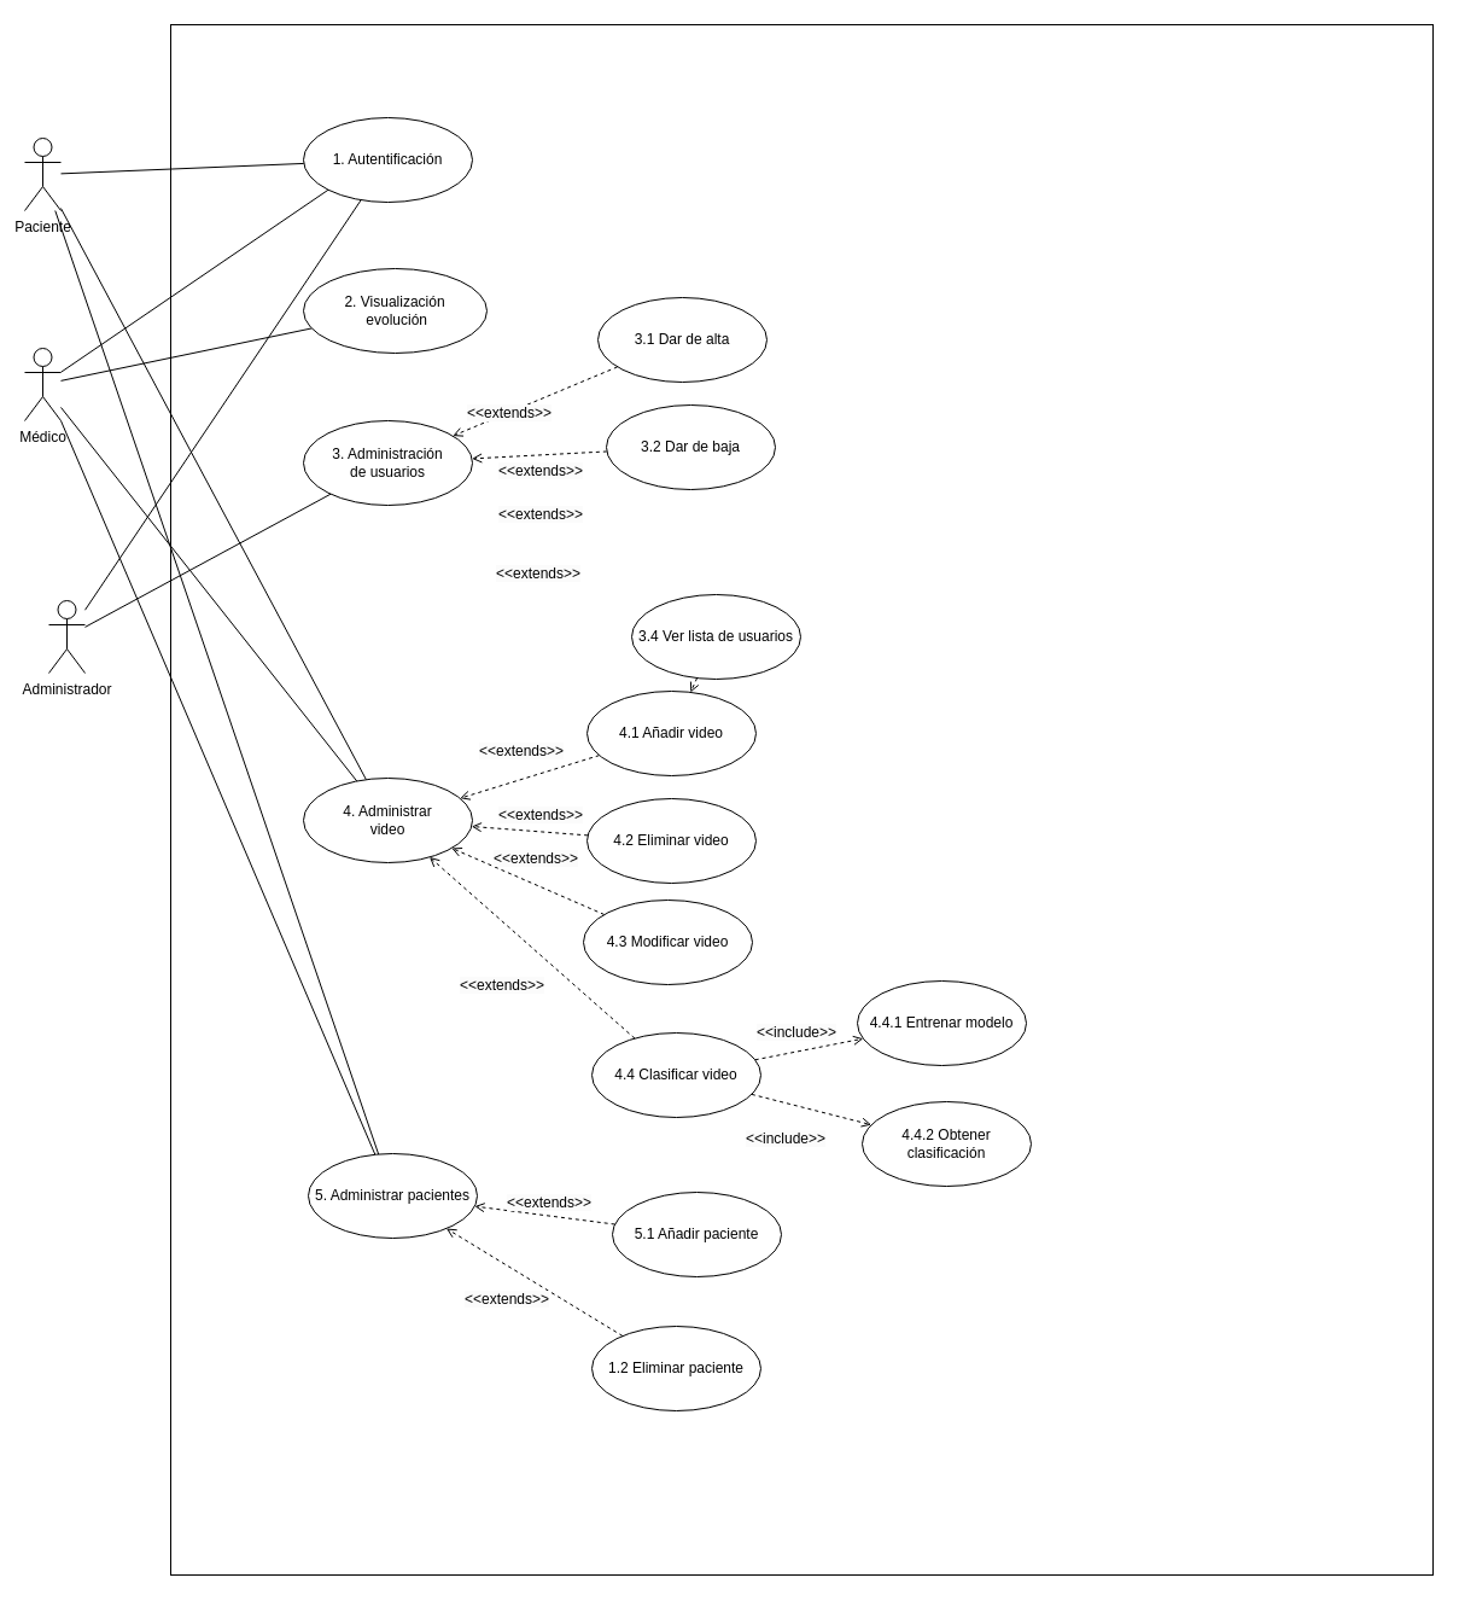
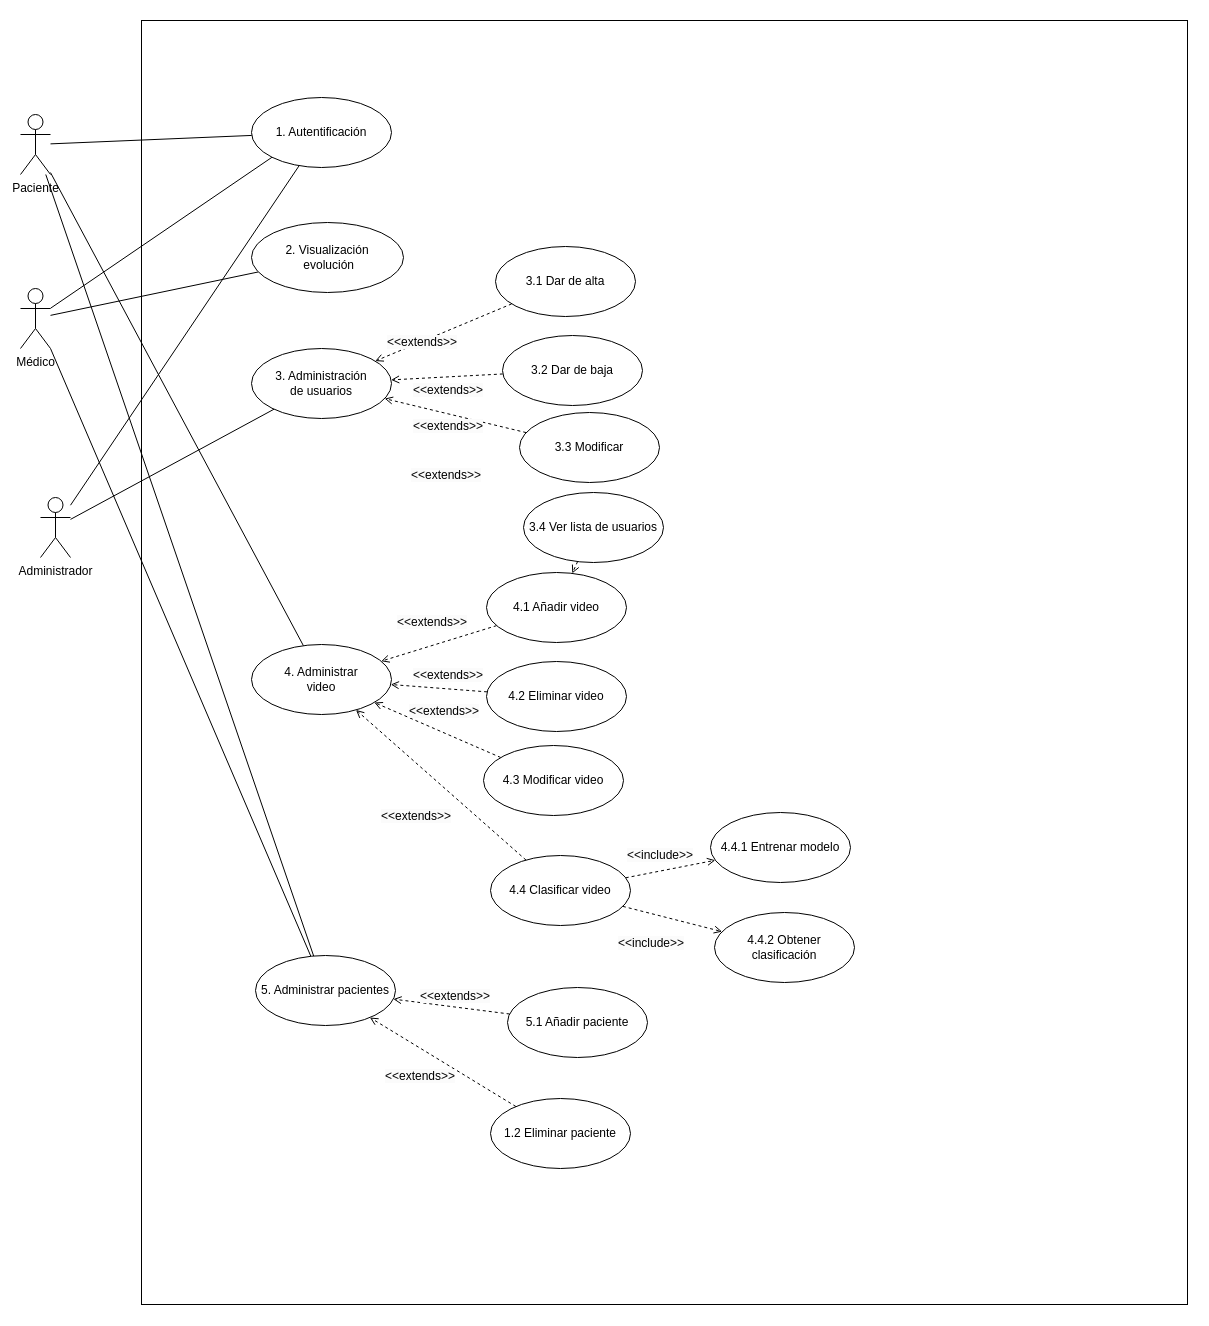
  <mxCell id="0" />
  <mxCell id="1" parent="0" />
  <mxCell id="2" value="" style="rounded=0;whiteSpace=wrap;html=1;" parent="1" vertex="1"><mxGeometry x="141" y="20" width="1046" height="1284" as="geometry" /></mxCell>
  <mxCell id="3" style="rounded=0;orthogonalLoop=1;jettySize=auto;html=1;endArrow=none;endFill=0;" parent="1" source="5" target="49" edge="1"><mxGeometry relative="1" as="geometry" /></mxCell>
  <mxCell id="4" style="rounded=0;orthogonalLoop=1;jettySize=auto;html=1;endArrow=none;endFill=0;" parent="1" source="5" target="18" edge="1"><mxGeometry relative="1" as="geometry" /></mxCell>
  <mxCell id="5" value="Paciente" style="shape=umlActor;verticalLabelPosition=bottom;verticalAlign=top;html=1;" parent="1" vertex="1"><mxGeometry x="20" y="114" width="30" height="60" as="geometry" /></mxCell>
  <mxCell id="6" style="rounded=0;orthogonalLoop=1;jettySize=auto;html=1;endArrow=none;endFill=0;entryX=0;entryY=1;entryDx=0;entryDy=0;" parent="1" source="10" target="13" edge="1"><mxGeometry relative="1" as="geometry" /></mxCell>
  <mxCell id="7" style="rounded=0;orthogonalLoop=1;jettySize=auto;html=1;endArrow=none;endFill=0;" parent="1" source="10" target="16" edge="1"><mxGeometry relative="1" as="geometry" /></mxCell>
- <mxCell id="8" style="rounded=0;orthogonalLoop=1;jettySize=auto;html=1;endArrow=none;endFill=0;" parent="1" source="10" target="18" edge="1"><mxGeometry relative="1" as="geometry" /></mxCell>
  <mxCell id="9" style="rounded=0;orthogonalLoop=1;jettySize=auto;html=1;exitX=1;exitY=1;exitDx=0;exitDy=0;exitPerimeter=0;endArrow=none;endFill=0;" edge="1" parent="1" source="10" target="49"><mxGeometry relative="1" as="geometry" /></mxCell>
  <mxCell id="10" value="Médico" style="shape=umlActor;verticalLabelPosition=bottom;verticalAlign=top;html=1;" parent="1" vertex="1"><mxGeometry x="20" y="288" width="30" height="60" as="geometry" /></mxCell>
  <mxCell id="11" style="rounded=0;orthogonalLoop=1;jettySize=auto;html=1;endArrow=none;endFill=0;" parent="1" source="12" target="17" edge="1"><mxGeometry relative="1" as="geometry" /></mxCell>
  <mxCell id="12" value="Administrador" style="shape=umlActor;verticalLabelPosition=bottom;verticalAlign=top;html=1;" parent="1" vertex="1"><mxGeometry x="40" y="497" width="30" height="60" as="geometry" /></mxCell>
  <mxCell id="13" value="1. Autentificación" style="ellipse;whiteSpace=wrap;html=1;" parent="1" vertex="1"><mxGeometry x="251" y="97" width="140" height="70" as="geometry" /></mxCell>
  <mxCell id="14" style="rounded=0;orthogonalLoop=1;jettySize=auto;html=1;endArrow=none;endFill=0;" parent="1" source="12" target="13" edge="1"><mxGeometry relative="1" as="geometry" /></mxCell>
  <mxCell id="15" style="rounded=0;orthogonalLoop=1;jettySize=auto;html=1;endArrow=none;endFill=0;" parent="1" source="5" target="13" edge="1"><mxGeometry relative="1" as="geometry" /></mxCell>
  <mxCell id="16" value="2. Visualización&lt;br&gt;&amp;nbsp;evolución" style="ellipse;whiteSpace=wrap;html=1;" parent="1" vertex="1"><mxGeometry x="251" y="222" width="152" height="70" as="geometry" /></mxCell>
  <mxCell id="17" value="3. Administración&lt;br&gt;de usuarios" style="ellipse;whiteSpace=wrap;html=1;" parent="1" vertex="1"><mxGeometry x="251" y="348" width="140" height="70" as="geometry" /></mxCell>
  <mxCell id="18" value="4. Administrar &lt;br&gt;video" style="ellipse;whiteSpace=wrap;html=1;" parent="1" vertex="1"><mxGeometry x="251" y="644" width="140" height="70" as="geometry" /></mxCell>
  <mxCell id="19" style="rounded=0;orthogonalLoop=1;jettySize=auto;html=1;dashed=1;endArrow=open;endFill=0;" parent="1" source="20" target="17" edge="1"><mxGeometry relative="1" as="geometry" /></mxCell>
  <mxCell id="20" value="3.1 Dar de alta" style="ellipse;whiteSpace=wrap;html=1;" parent="1" vertex="1"><mxGeometry x="495" y="246" width="140" height="70" as="geometry" /></mxCell>
  <mxCell id="21" style="rounded=0;orthogonalLoop=1;jettySize=auto;html=1;dashed=1;endArrow=open;endFill=0;" parent="1" source="22" target="17" edge="1"><mxGeometry relative="1" as="geometry" /></mxCell>
  <mxCell id="22" value="3.2 Dar de baja" style="ellipse;whiteSpace=wrap;html=1;" parent="1" vertex="1"><mxGeometry x="502" y="335" width="140" height="70" as="geometry" /></mxCell>
+ <mxCell id="23" style="rounded=0;orthogonalLoop=1;jettySize=auto;html=1;dashed=1;endArrow=open;endFill=0;" parent="1" source="24" target="17" edge="1"><mxGeometry relative="1" as="geometry" /></mxCell>
+ <mxCell id="24" value="3.3 Modificar" style="ellipse;whiteSpace=wrap;html=1;" parent="1" vertex="1"><mxGeometry x="519" y="412" width="140" height="70" as="geometry" /></mxCell>
  <mxCell id="25" value="&lt;span style=&quot;color: rgb(0, 0, 0); font-family: Helvetica; font-size: 12px; font-style: normal; font-variant-ligatures: normal; font-variant-caps: normal; font-weight: 400; letter-spacing: normal; orphans: 2; text-align: center; text-indent: 0px; text-transform: none; widows: 2; word-spacing: 0px; -webkit-text-stroke-width: 0px; background-color: rgb(251, 251, 251); text-decoration-thickness: initial; text-decoration-style: initial; text-decoration-color: initial; float: none; display: inline !important;&quot;&gt;&amp;lt;&amp;lt;extends&amp;gt;&amp;gt;&lt;/span&gt;" style="text;whiteSpace=wrap;html=1;" parent="1" vertex="1"><mxGeometry x="385" y="328" width="98" height="36" as="geometry" /></mxCell>
  <mxCell id="26" value="&lt;span style=&quot;color: rgb(0, 0, 0); font-family: Helvetica; font-size: 12px; font-style: normal; font-variant-ligatures: normal; font-variant-caps: normal; font-weight: 400; letter-spacing: normal; orphans: 2; text-align: center; text-indent: 0px; text-transform: none; widows: 2; word-spacing: 0px; -webkit-text-stroke-width: 0px; background-color: rgb(251, 251, 251); text-decoration-thickness: initial; text-decoration-style: initial; text-decoration-color: initial; float: none; display: inline !important;&quot;&gt;&amp;lt;&amp;lt;extends&amp;gt;&amp;gt;&lt;/span&gt;" style="text;whiteSpace=wrap;html=1;" parent="1" vertex="1"><mxGeometry x="411" y="376" width="98" height="36" as="geometry" /></mxCell>
  <mxCell id="27" value="&lt;span style=&quot;color: rgb(0, 0, 0); font-family: Helvetica; font-size: 12px; font-style: normal; font-variant-ligatures: normal; font-variant-caps: normal; font-weight: 400; letter-spacing: normal; orphans: 2; text-align: center; text-indent: 0px; text-transform: none; widows: 2; word-spacing: 0px; -webkit-text-stroke-width: 0px; background-color: rgb(251, 251, 251); text-decoration-thickness: initial; text-decoration-style: initial; text-decoration-color: initial; float: none; display: inline !important;&quot;&gt;&amp;lt;&amp;lt;extends&amp;gt;&amp;gt;&lt;/span&gt;" style="text;whiteSpace=wrap;html=1;" parent="1" vertex="1"><mxGeometry x="411" y="412" width="98" height="36" as="geometry" /></mxCell>
  <mxCell id="28" style="rounded=0;orthogonalLoop=1;jettySize=auto;html=1;dashed=1;endArrow=open;endFill=0;" parent="1" source="29" target="18" edge="1"><mxGeometry relative="1" as="geometry" /></mxCell>
  <mxCell id="29" value="4.1 Añadir video" style="ellipse;whiteSpace=wrap;html=1;" parent="1" vertex="1"><mxGeometry x="486" y="572" width="140" height="70" as="geometry" /></mxCell>
  <mxCell id="30" style="rounded=0;orthogonalLoop=1;jettySize=auto;html=1;dashed=1;endArrow=open;endFill=0;" parent="1" source="31" target="18" edge="1"><mxGeometry relative="1" as="geometry" /></mxCell>
  <mxCell id="31" value="4.2 Eliminar video" style="ellipse;whiteSpace=wrap;html=1;" parent="1" vertex="1"><mxGeometry x="486" y="661" width="140" height="70" as="geometry" /></mxCell>
  <mxCell id="32" style="rounded=0;orthogonalLoop=1;jettySize=auto;html=1;dashed=1;endArrow=open;endFill=0;" parent="1" source="33" target="18" edge="1"><mxGeometry relative="1" as="geometry" /></mxCell>
  <mxCell id="33" value="4.3 Modificar video" style="ellipse;whiteSpace=wrap;html=1;" parent="1" vertex="1"><mxGeometry x="483" y="745" width="140" height="70" as="geometry" /></mxCell>
  <mxCell id="34" style="rounded=0;orthogonalLoop=1;jettySize=auto;html=1;dashed=1;endArrow=open;endFill=0;" parent="1" source="37" target="18" edge="1"><mxGeometry relative="1" as="geometry" /></mxCell>
  <mxCell id="35" style="rounded=0;orthogonalLoop=1;jettySize=auto;html=1;dashed=1;endArrow=open;endFill=0;" parent="1" source="37" target="42" edge="1"><mxGeometry relative="1" as="geometry" /></mxCell>
  <mxCell id="36" style="rounded=0;orthogonalLoop=1;jettySize=auto;html=1;dashed=1;endArrow=open;endFill=0;" parent="1" source="37" target="46" edge="1"><mxGeometry relative="1" as="geometry" /></mxCell>
  <mxCell id="37" value="4.4 Clasificar video" style="ellipse;whiteSpace=wrap;html=1;" parent="1" vertex="1"><mxGeometry x="490" y="855" width="140" height="70" as="geometry" /></mxCell>
  <mxCell id="38" value="&lt;span style=&quot;color: rgb(0, 0, 0); font-family: Helvetica; font-size: 12px; font-style: normal; font-variant-ligatures: normal; font-variant-caps: normal; font-weight: 400; letter-spacing: normal; orphans: 2; text-align: center; text-indent: 0px; text-transform: none; widows: 2; word-spacing: 0px; -webkit-text-stroke-width: 0px; background-color: rgb(251, 251, 251); text-decoration-thickness: initial; text-decoration-style: initial; text-decoration-color: initial; float: none; display: inline !important;&quot;&gt;&amp;lt;&amp;lt;extends&amp;gt;&amp;gt;&lt;/span&gt;" style="text;whiteSpace=wrap;html=1;" parent="1" vertex="1"><mxGeometry x="395" y="608" width="98" height="36" as="geometry" /></mxCell>
  <mxCell id="39" value="&lt;span style=&quot;color: rgb(0, 0, 0); font-family: Helvetica; font-size: 12px; font-style: normal; font-variant-ligatures: normal; font-variant-caps: normal; font-weight: 400; letter-spacing: normal; orphans: 2; text-align: center; text-indent: 0px; text-transform: none; widows: 2; word-spacing: 0px; -webkit-text-stroke-width: 0px; background-color: rgb(251, 251, 251); text-decoration-thickness: initial; text-decoration-style: initial; text-decoration-color: initial; float: none; display: inline !important;&quot;&gt;&amp;lt;&amp;lt;extends&amp;gt;&amp;gt;&lt;/span&gt;" style="text;whiteSpace=wrap;html=1;" parent="1" vertex="1"><mxGeometry x="411" y="661" width="98" height="36" as="geometry" /></mxCell>
  <mxCell id="40" value="&lt;span style=&quot;color: rgb(0, 0, 0); font-family: Helvetica; font-size: 12px; font-style: normal; font-variant-ligatures: normal; font-variant-caps: normal; font-weight: 400; letter-spacing: normal; orphans: 2; text-align: center; text-indent: 0px; text-transform: none; widows: 2; word-spacing: 0px; -webkit-text-stroke-width: 0px; background-color: rgb(251, 251, 251); text-decoration-thickness: initial; text-decoration-style: initial; text-decoration-color: initial; float: none; display: inline !important;&quot;&gt;&amp;lt;&amp;lt;extends&amp;gt;&amp;gt;&lt;/span&gt;" style="text;whiteSpace=wrap;html=1;" parent="1" vertex="1"><mxGeometry x="407" y="697" width="98" height="36" as="geometry" /></mxCell>
  <mxCell id="41" value="&lt;span style=&quot;color: rgb(0, 0, 0); font-family: Helvetica; font-size: 12px; font-style: normal; font-variant-ligatures: normal; font-variant-caps: normal; font-weight: 400; letter-spacing: normal; orphans: 2; text-align: center; text-indent: 0px; text-transform: none; widows: 2; word-spacing: 0px; -webkit-text-stroke-width: 0px; background-color: rgb(251, 251, 251); text-decoration-thickness: initial; text-decoration-style: initial; text-decoration-color: initial; float: none; display: inline !important;&quot;&gt;&amp;lt;&amp;lt;extends&amp;gt;&amp;gt;&lt;/span&gt;" style="text;whiteSpace=wrap;html=1;" parent="1" vertex="1"><mxGeometry x="379" y="802" width="98" height="36" as="geometry" /></mxCell>
  <mxCell id="42" value="4.4.1 Entrenar modelo" style="ellipse;whiteSpace=wrap;html=1;" parent="1" vertex="1"><mxGeometry x="710" y="812" width="140" height="70" as="geometry" /></mxCell>
  <mxCell id="43" value="3.4 Ver lista de usuarios" style="ellipse;whiteSpace=wrap;html=1;" parent="1" vertex="1"><mxGeometry x="523" y="492" width="140" height="70" as="geometry" /></mxCell>
  <mxCell id="44" value="&lt;span style=&quot;color: rgb(0, 0, 0); font-family: Helvetica; font-size: 12px; font-style: normal; font-variant-ligatures: normal; font-variant-caps: normal; font-weight: 400; letter-spacing: normal; orphans: 2; text-align: center; text-indent: 0px; text-transform: none; widows: 2; word-spacing: 0px; -webkit-text-stroke-width: 0px; background-color: rgb(251, 251, 251); text-decoration-thickness: initial; text-decoration-style: initial; text-decoration-color: initial; float: none; display: inline !important;&quot;&gt;&amp;lt;&amp;lt;extends&amp;gt;&amp;gt;&lt;/span&gt;" style="text;whiteSpace=wrap;html=1;" parent="1" vertex="1"><mxGeometry x="409" y="461" width="98" height="36" as="geometry" /></mxCell>
  <mxCell id="45" style="rounded=0;orthogonalLoop=1;jettySize=auto;html=1;dashed=1;endArrow=open;endFill=0;" parent="1" source="43" target="29" edge="1"><mxGeometry relative="1" as="geometry"><mxPoint x="506" y="635" as="sourcePoint" /><mxPoint x="391" y="671" as="targetPoint" /></mxGeometry></mxCell>
  <mxCell id="46" value="4.4.2 Obtener clasificación" style="ellipse;whiteSpace=wrap;html=1;" parent="1" vertex="1"><mxGeometry x="714" y="912" width="140" height="70" as="geometry" /></mxCell>
  <mxCell id="47" value="&lt;span style=&quot;color: rgb(0, 0, 0); font-family: Helvetica; font-size: 12px; font-style: normal; font-variant-ligatures: normal; font-variant-caps: normal; font-weight: 400; letter-spacing: normal; orphans: 2; text-align: center; text-indent: 0px; text-transform: none; widows: 2; word-spacing: 0px; -webkit-text-stroke-width: 0px; background-color: rgb(251, 251, 251); text-decoration-thickness: initial; text-decoration-style: initial; text-decoration-color: initial; float: none; display: inline !important;&quot;&gt;&amp;lt;&amp;lt;include&amp;gt;&amp;gt;&lt;/span&gt;" style="text;whiteSpace=wrap;html=1;" parent="1" vertex="1"><mxGeometry x="625" y="841" width="17" height="8" as="geometry" /></mxCell>
  <mxCell id="48" value="&lt;span style=&quot;color: rgb(0, 0, 0); font-family: Helvetica; font-size: 12px; font-style: normal; font-variant-ligatures: normal; font-variant-caps: normal; font-weight: 400; letter-spacing: normal; orphans: 2; text-align: center; text-indent: 0px; text-transform: none; widows: 2; word-spacing: 0px; -webkit-text-stroke-width: 0px; background-color: rgb(251, 251, 251); text-decoration-thickness: initial; text-decoration-style: initial; text-decoration-color: initial; float: none; display: inline !important;&quot;&gt;&amp;lt;&amp;lt;include&amp;gt;&amp;gt;&lt;/span&gt;" style="text;whiteSpace=wrap;html=1;" parent="1" vertex="1"><mxGeometry x="616" y="929" width="94" height="36" as="geometry" /></mxCell>
  <mxCell id="49" value="5. Administrar pacientes" style="ellipse;whiteSpace=wrap;html=1;" vertex="1" parent="1"><mxGeometry x="255" y="955" width="140" height="70" as="geometry" /></mxCell>
  <mxCell id="50" value="5.1 Añadir paciente" style="ellipse;whiteSpace=wrap;html=1;" vertex="1" parent="1"><mxGeometry x="507" y="987" width="140" height="70" as="geometry" /></mxCell>
  <mxCell id="51" style="rounded=0;orthogonalLoop=1;jettySize=auto;html=1;dashed=1;endArrow=open;endFill=0;" edge="1" parent="1" source="50" target="49"><mxGeometry relative="1" as="geometry"><mxPoint x="519" y="929" as="sourcePoint" /><mxPoint x="383" y="987" as="targetPoint" /></mxGeometry></mxCell>
  <mxCell id="52" value="&lt;span style=&quot;color: rgb(0, 0, 0); font-family: Helvetica; font-size: 12px; font-style: normal; font-variant-ligatures: normal; font-variant-caps: normal; font-weight: 400; letter-spacing: normal; orphans: 2; text-align: center; text-indent: 0px; text-transform: none; widows: 2; word-spacing: 0px; -webkit-text-stroke-width: 0px; background-color: rgb(251, 251, 251); text-decoration-thickness: initial; text-decoration-style: initial; text-decoration-color: initial; float: none; display: inline !important;&quot;&gt;&amp;lt;&amp;lt;extends&amp;gt;&amp;gt;&lt;/span&gt;" style="text;whiteSpace=wrap;html=1;" vertex="1" parent="1"><mxGeometry x="418" y="982" width="98" height="36" as="geometry" /></mxCell>
  <mxCell id="53" value="1.2 Eliminar paciente" style="ellipse;whiteSpace=wrap;html=1;" vertex="1" parent="1"><mxGeometry x="490" y="1098" width="140" height="70" as="geometry" /></mxCell>
  <mxCell id="54" style="rounded=0;orthogonalLoop=1;jettySize=auto;html=1;dashed=1;endArrow=open;endFill=0;" edge="1" parent="1" source="53" target="49"><mxGeometry relative="1" as="geometry"><mxPoint x="443" y="1110" as="sourcePoint" /><mxPoint x="327" y="1095" as="targetPoint" /></mxGeometry></mxCell>
  <mxCell id="55" value="&lt;span style=&quot;color: rgb(0, 0, 0); font-family: Helvetica; font-size: 12px; font-style: normal; font-variant-ligatures: normal; font-variant-caps: normal; font-weight: 400; letter-spacing: normal; orphans: 2; text-align: center; text-indent: 0px; text-transform: none; widows: 2; word-spacing: 0px; -webkit-text-stroke-width: 0px; background-color: rgb(251, 251, 251); text-decoration-thickness: initial; text-decoration-style: initial; text-decoration-color: initial; float: none; display: inline !important;&quot;&gt;&amp;lt;&amp;lt;extends&amp;gt;&amp;gt;&lt;/span&gt;" style="text;whiteSpace=wrap;html=1;" vertex="1" parent="1"><mxGeometry x="383" y="1062" width="98" height="36" as="geometry" /></mxCell>
